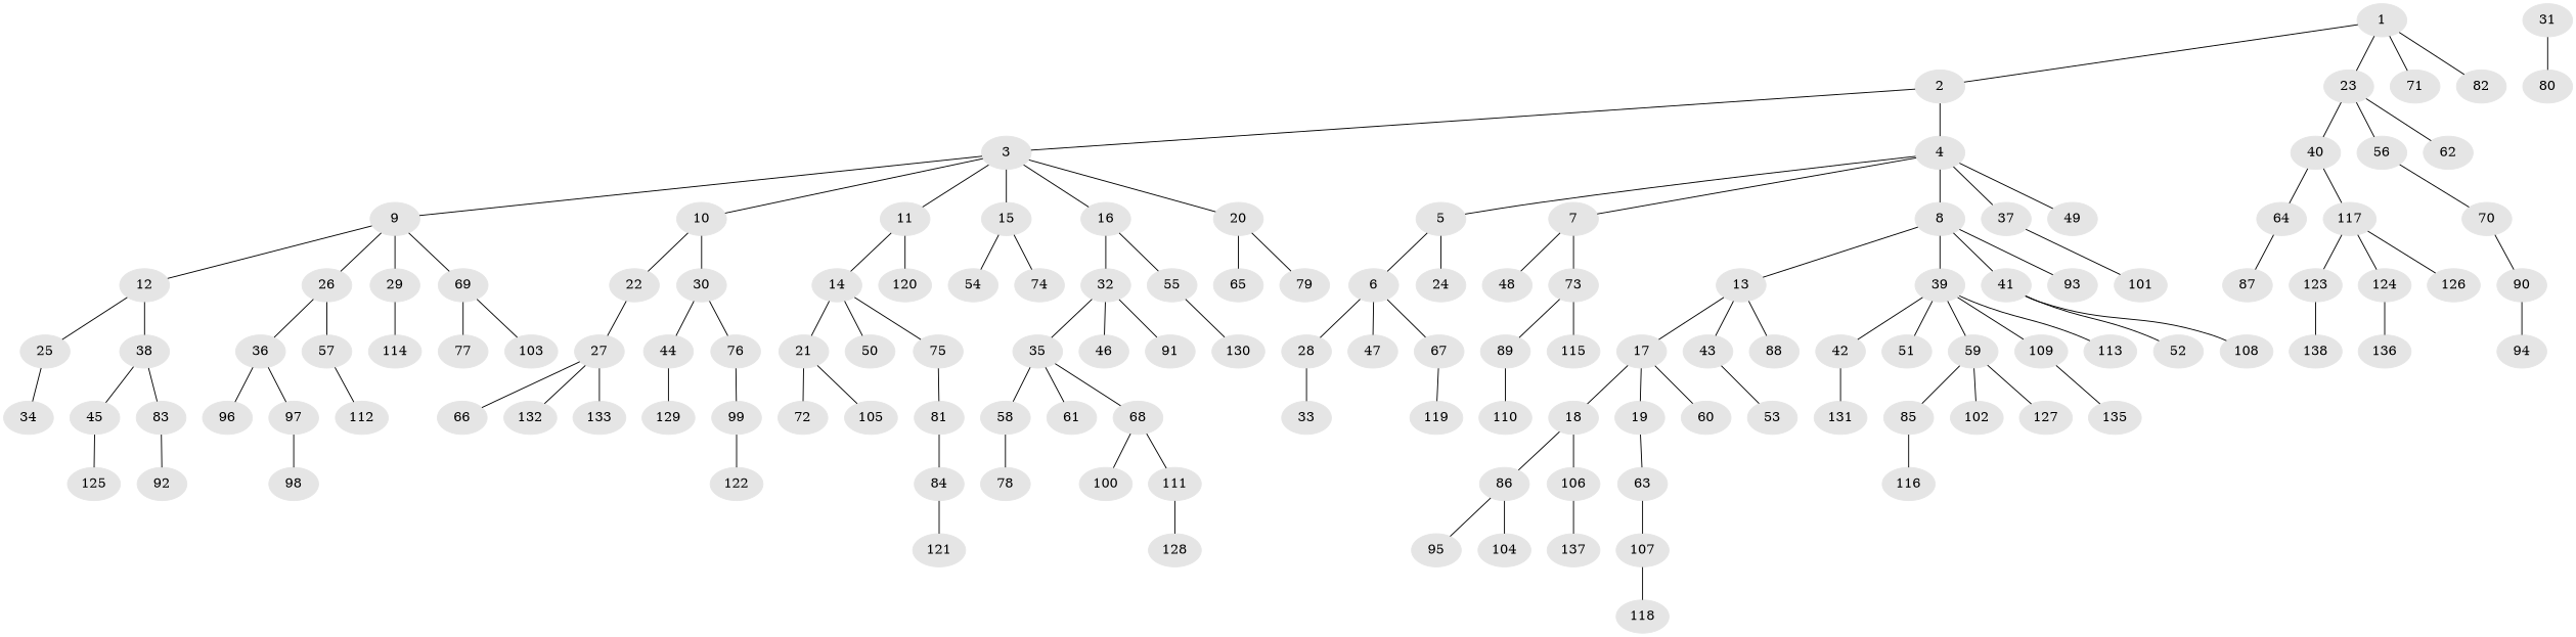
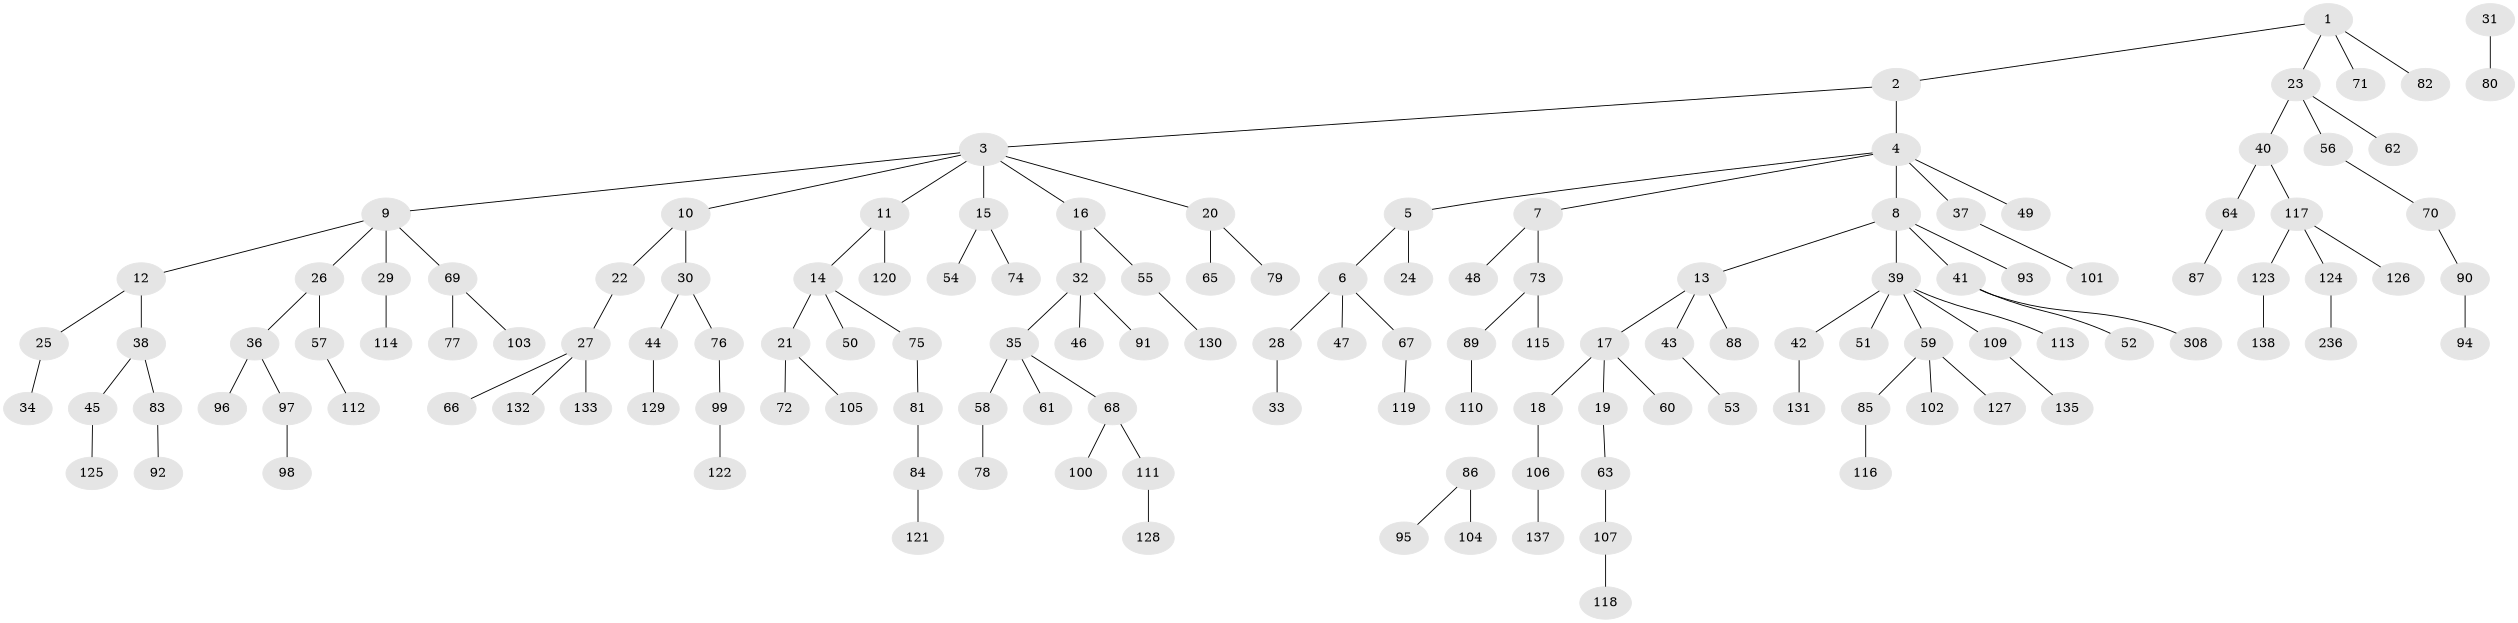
  graph {
    node [color=gray90 style=filled]
    1
    2
    23
    71
    82
    3
    4
    40
    56
    62
    9
    10
    11
    15
    16
    20
    5
    7
    8
    37
    49
    12
    26
    29
    69
    22
    30
    14
    120
    54
    74
    32
    55
    65
    79
    6
    24
    48
    73
    13
    39
    41
    93
    101
    28
    47
    67
    33
    119
    89
    115
    17
    43
    88
    42
    51
    59
    109
    113
    52
-   108
+   108 [label=308]
    25
    38
    36
    57
    114
    77
    103
    27
    44
    76
    21
    50
    75
    34
    45
    83
    18
    19
    60
    53
    72
    105
    81
    35
    46
    91
    130
    86
    106
    63
    95
    104
    137
    107
    66
    132
    133
    64
    117
    70
    96
    97
    112
    31
    80
    129
    99
    58
    61
    68
    78
    100
    111
    98
    125
    92
    131
    85
    102
    127
    135
    87
    123
    124
    126
    90
    116
    118
    128
    94
    110
    84
    122
    121
    138
-   136
+   136 [label=236]
    1 -- 2
    1 -- 23
    1 -- 71
    1 -- 82
    2 -- 3
    2 -- 4
    23 -- 40
    23 -- 56
    23 -- 62
    3 -- 9
    3 -- 10
    3 -- 11
    3 -- 15
    3 -- 16
    3 -- 20
    4 -- 5
    4 -- 7
    4 -- 8
    4 -- 37
    4 -- 49
    40 -- 64
    40 -- 117
    56 -- 70
    9 -- 12
    9 -- 26
    9 -- 29
    9 -- 69
    10 -- 22
    10 -- 30
    11 -- 14
    11 -- 120
    15 -- 54
    15 -- 74
    16 -- 32
    16 -- 55
    20 -- 65
    20 -- 79
    5 -- 6
    5 -- 24
    7 -- 48
    7 -- 73
    8 -- 13
    8 -- 39
    8 -- 41
    8 -- 93
    37 -- 101
    12 -- 25
    12 -- 38
    26 -- 36
    26 -- 57
    29 -- 114
    69 -- 77
    69 -- 103
    22 -- 27
    30 -- 44
    30 -- 76
    14 -- 21
    14 -- 50
    14 -- 75
    32 -- 35
    32 -- 46
    32 -- 91
    55 -- 130
    6 -- 28
    6 -- 47
    6 -- 67
    73 -- 89
    73 -- 115
    13 -- 17
    13 -- 43
    13 -- 88
    39 -- 42
    39 -- 51
    39 -- 59
    39 -- 109
    39 -- 113
    41 -- 52
    41 -- 108
    28 -- 33
    67 -- 119
    89 -- 110
    17 -- 18
    17 -- 19
    17 -- 60
    43 -- 53
    42 -- 131
    59 -- 85
    59 -- 102
    59 -- 127
    109 -- 135
    25 -- 34
    38 -- 45
    38 -- 83
    36 -- 96
    36 -- 97
    57 -- 112
    27 -- 66
    27 -- 132
    27 -- 133
    44 -- 129
    76 -- 99
    21 -- 72
    21 -- 105
    75 -- 81
    45 -- 125
    83 -- 92
-   18 -- 86
    18 -- 106
    19 -- 63
    81 -- 84
    35 -- 58
    35 -- 61
    35 -- 68
    86 -- 95
    86 -- 104
    106 -- 137
    63 -- 107
    107 -- 118
    64 -- 87
    117 -- 123
    117 -- 124
    117 -- 126
    70 -- 90
    97 -- 98
    31 -- 80
    99 -- 122
    58 -- 78
    68 -- 100
    68 -- 111
    111 -- 128
    85 -- 116
    123 -- 138
    124 -- 136
    90 -- 94
    84 -- 121
  }
